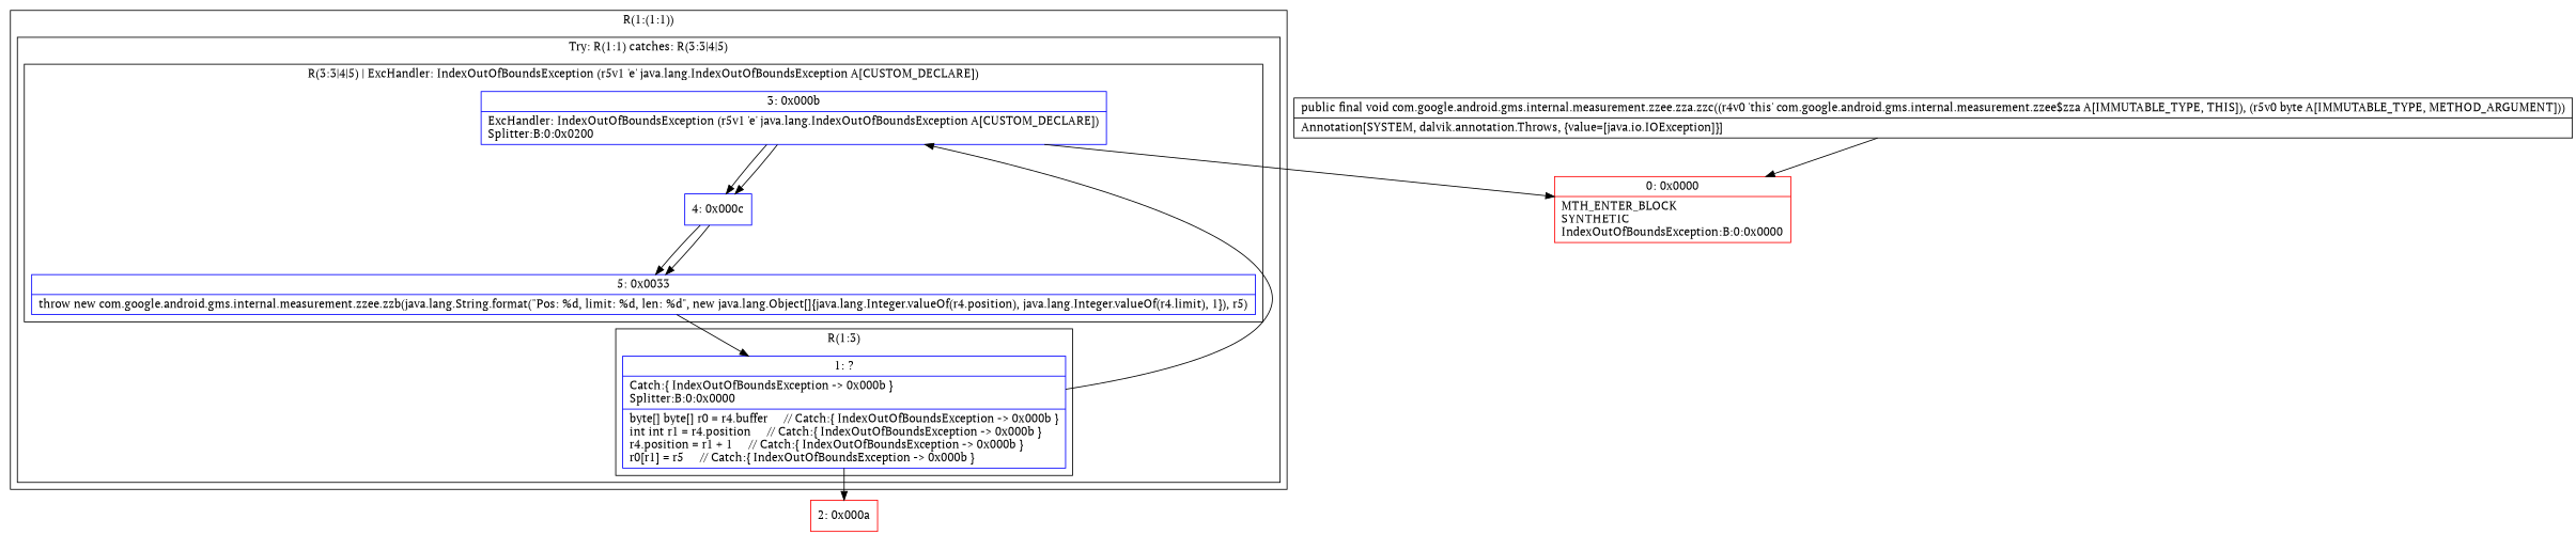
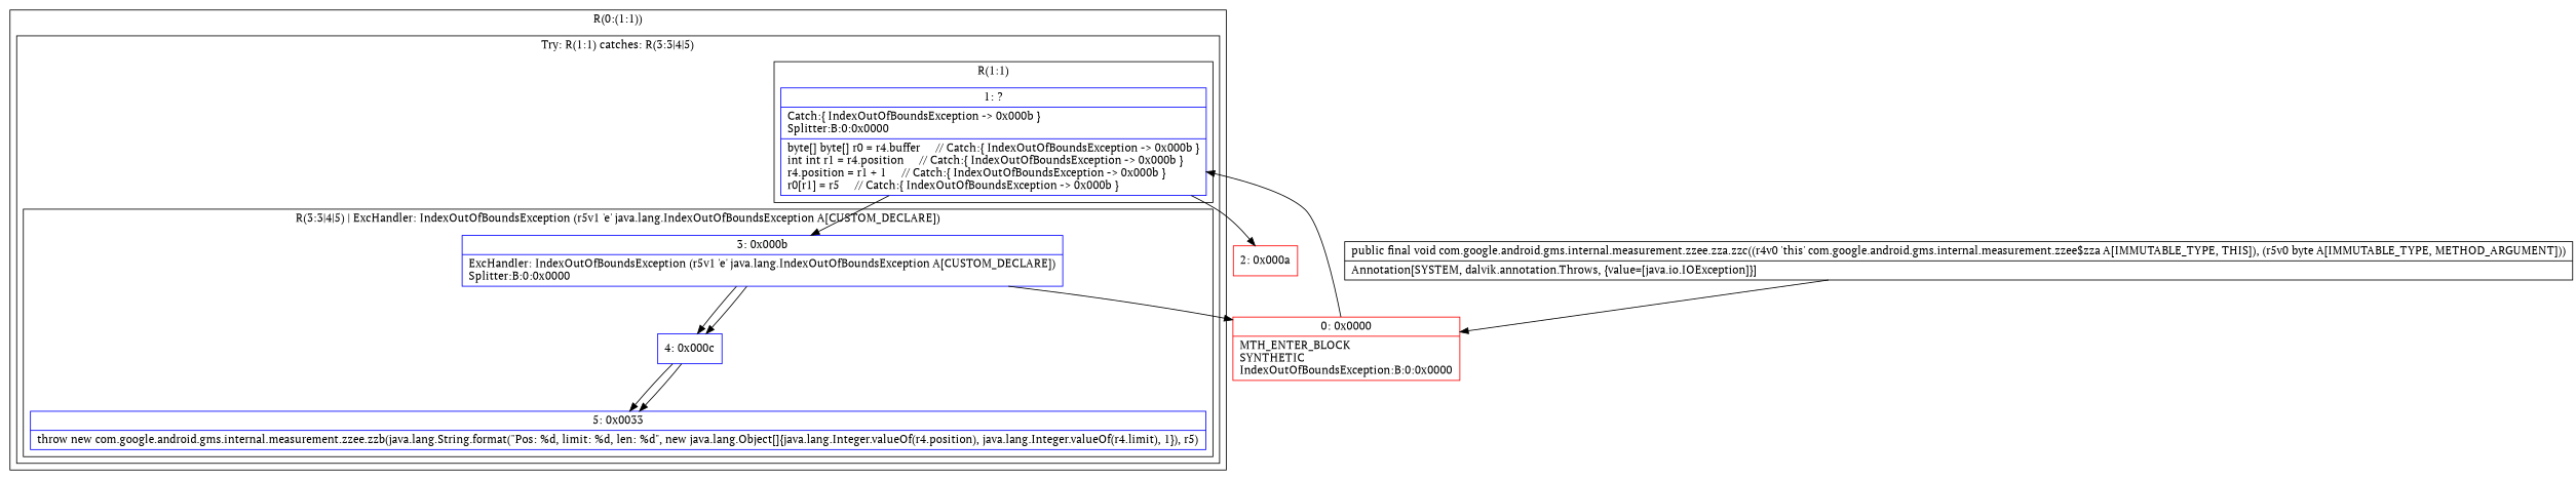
  digraph {
    fontname="PT Serif"
    node [color=blue fontname="PT Serif" shape=record]
    edge [fontname="PT Serif"]
    n1 [label="{1\:\ ?|Catch:\{ IndexOutOfBoundsException \-\> 0x000b \}\lSplitter:B:0:0x0000\l|byte[] byte[] r0 = r4.buffer     \/\/ Catch:\{ IndexOutOfBoundsException \-\> 0x000b \}\lint int r1 = r4.position     \/\/ Catch:\{ IndexOutOfBoundsException \-\> 0x000b \}\lr4.position = r1 + 1     \/\/ Catch:\{ IndexOutOfBoundsException \-\> 0x000b \}\lr0[r1] = r5     \/\/ Catch:\{ IndexOutOfBoundsException \-\> 0x000b \}\l}"]
-   n2 [label="{3\:\ 0x000b|ExcHandler: IndexOutOfBoundsException (r5v1 'e' java.lang.IndexOutOfBoundsException A[CUSTOM_DECLARE])\lSplitter:B:0:0x0200\l}"]
+   n2 [label="{3\:\ 0x000b|ExcHandler: IndexOutOfBoundsException (r5v1 'e' java.lang.IndexOutOfBoundsException A[CUSTOM_DECLARE])\lSplitter:B:0:0x0000\l}"]
    n3 [label="{4\:\ 0x000c}"]
    n4 [label="{5\:\ 0x0033|throw new com.google.android.gms.internal.measurement.zzee.zzb(java.lang.String.format(\"Pos: %d, limit: %d, len: %d\", new java.lang.Object[]\{java.lang.Integer.valueOf(r4.position), java.lang.Integer.valueOf(r4.limit), 1\}), r5)\l}"]
    n5 [color=red label="{2\:\ 0x000a}"]
    n6 [color=red label="{0\:\ 0x0000|MTH_ENTER_BLOCK\lSYNTHETIC\lIndexOutOfBoundsException:B:0:0x0000\l}"]
    n7 [label="{public final void com.google.android.gms.internal.measurement.zzee.zza.zzc((r4v0 'this' com.google.android.gms.internal.measurement.zzee$zza A[IMMUTABLE_TYPE, THIS]), (r5v0 byte A[IMMUTABLE_TYPE, METHOD_ARGUMENT]))  | Annotation[SYSTEM, dalvik.annotation.Throws, \{value=[java.io.IOException]\}]\l}" color=""]
    subgraph cluster_1 {
-     label="R(1:(1:1))"
+     label="R(0:(1:1))"
      subgraph cluster_2 {
        label="Try: R(1:1) catches: R(3:3|4|5)"
        subgraph cluster_3 {
-         label="R(1:3)"
+         label="R(1:1)"
          n1
        }
        subgraph cluster_4 {
          label="R(3:3|4|5) | ExcHandler: IndexOutOfBoundsException (r5v1 'e' java.lang.IndexOutOfBoundsException A[CUSTOM_DECLARE])\l"
          n2
          n3
          n4
        }
      }
    }
    subgraph cluster_5 {
      label="R(3:3|4|5) | ExcHandler: IndexOutOfBoundsException (r5v1 'e' java.lang.IndexOutOfBoundsException A[CUSTOM_DECLARE])\l"
    }
    n1 -> n2
    n1 -> n5
    n2 -> n3
    n2 -> n3
    n2 -> n6
    n3 -> n4
    n3 -> n4
-   n4 -> n1
+   n6 -> n1
    n7 -> n6
  }
